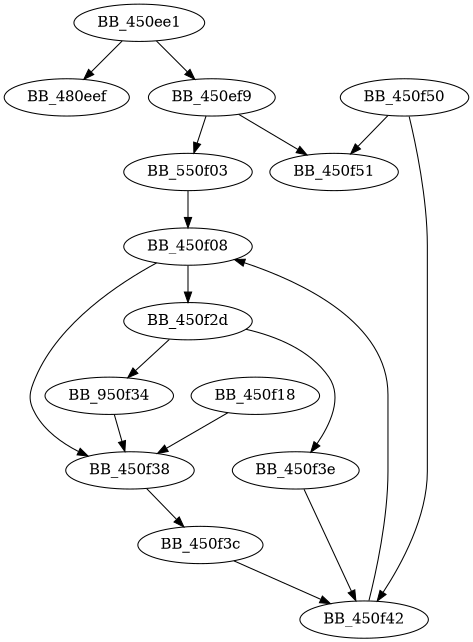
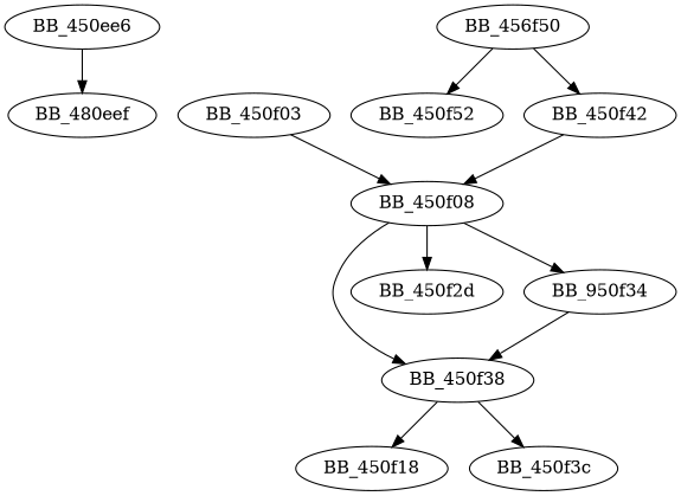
  digraph {
    n1 [label=BB_480eef]
-   BB_450ee1
-   BB_450ef9
-   BB_450f03 [label=BB_550f03]
-   BB_450f52 [label=BB_450f51]
+   BB_450ee1 [label=BB_450ee6]
+   BB_450f03
+   BB_450f52
    BB_450f08
    BB_450f38
    BB_450f2d
    BB_450f18
    BB_450f3c
    BB_450f42
    n12 [label=BB_950f34]
-   BB_450f3e
-   BB_450f50
+   BB_450f50 [label=BB_456f50]
    BB_450ee1 -> n1
-   BB_450ee1 -> BB_450ef9
-   BB_450ef9 -> BB_450f03
-   BB_450ef9 -> BB_450f52
    BB_450f03 -> BB_450f08
    BB_450f08 -> BB_450f38
    BB_450f08 -> BB_450f2d
-   BB_450f18 -> BB_450f38
+   BB_450f38 -> BB_450f18
    BB_450f38 -> BB_450f3c
-   BB_450f2d -> n12
-   BB_450f2d -> BB_450f3e
-   BB_450f3c -> BB_450f42
+   BB_450f08 -> n12
    BB_450f42 -> BB_450f08
    n12 -> BB_450f38
-   BB_450f3e -> BB_450f42
    BB_450f50 -> BB_450f52
    BB_450f50 -> BB_450f42
  }
